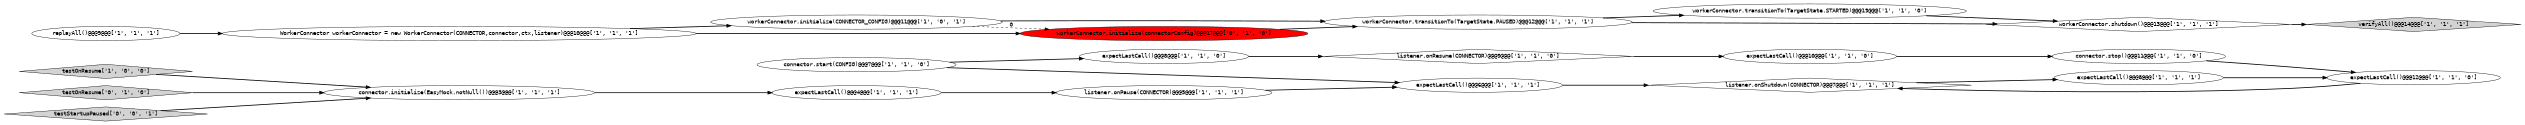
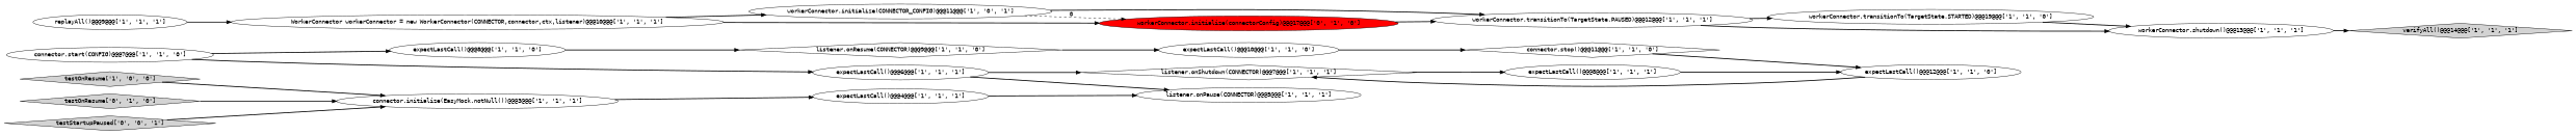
  digraph {
    fontname="DejaVu Sans Mono"
    rankdir=LR
    node [fillcolor=white fontname="DejaVu Sans Mono" shape=ellipse style=filled]
    edge [fontname="DejaVu Sans Mono" style=bold]
    n1 [label="expectLastCall()@@@6@@@['1', '1', '1']"]
    n2 [label="listener.onShutdown(CONNECTOR)@@@7@@@['1', '1', '1']" shape=diamond]
    n3 [label="expectLastCall()@@@8@@@['1', '1', '1']"]
    n4 [label="connector.start(CONFIG)@@@7@@@['1', '1', '0']"]
    n5 [label="expectLastCall()@@@8@@@['1', '1', '0']"]
    n6 [label="WorkerConnector workerConnector = new WorkerConnector(CONNECTOR,connector,ctx,listener)@@@10@@@['1', '1', '1']"]
    n7 [label="workerConnector.initialize(CONNECTOR_CONFIG)@@@11@@@['1', '0', '1']"]
    n8 [fillcolor=red label="workerConnector.initialize(connectorConfig)@@@17@@@['0', '1', '0']"]
    n9 [label="workerConnector.transitionTo(TargetState.PAUSED)@@@12@@@['1', '1', '1']"]
    n10 [fillcolor=lightgray label="testOnResume['1', '0', '0']" shape=diamond]
    n11 [label="connector.initialize(EasyMock.notNull())@@@3@@@['1', '1', '1']"]
    n12 [label="expectLastCall()@@@4@@@['1', '1', '1']"]
    n13 [label="expectLastCall()@@@12@@@['1', '1', '0']"]
    n14 [fillcolor=lightgray label="testOnResume['0', '1', '0']" shape=diamond]
    n15 [label="workerConnector.transitionTo(TargetState.STARTED)@@@19@@@['1', '1', '0']"]
-   n16 [label="workerConnector.shutdown()@@@13@@@['1', '1', '1']" shape=diamond]
+   n16 [label="workerConnector.shutdown()@@@13@@@['1', '1', '1']"]
    n17 [fillcolor=lightgray label="verifyAll()@@@14@@@['1', '1', '1']" shape=diamond]
    n18 [label="expectLastCall()@@@10@@@['1', '1', '0']"]
-   n19 [label="connector.stop()@@@11@@@['1', '1', '0']"]
+   n19 [label="connector.stop()@@@11@@@['1', '1', '0']" shape=diamond]
    n20 [label="listener.onPause(CONNECTOR)@@@5@@@['1', '1', '1']"]
    n21 [label="replayAll()@@@9@@@['1', '1', '1']"]
    n22 [fillcolor=lightgray label="testStartupPaused['0', '0', '1']" shape=diamond]
    n23 [label="listener.onResume(CONNECTOR)@@@9@@@['1', '1', '0']" shape=diamond]
    n1 -> n2
    n2 -> n3
    n3 -> n13
    n4 -> n1
    n4 -> n5
    n5 -> n23
    n6 -> n7
    n6 -> n8
    n7 -> n8 [label=0 style=dashed]
    n7 -> n9
    n8 -> n9
    n9 -> n15
    n9 -> n16
    n10 -> n11
    n11 -> n12
    n12 -> n20
    n13 -> n2
    n14 -> n11
    n15 -> n16
    n16 -> n17
    n18 -> n19
    n19 -> n13
-   n20 -> n1
+   n1 -> n20
    n21 -> n6
    n22 -> n11
    n23 -> n18
  }
